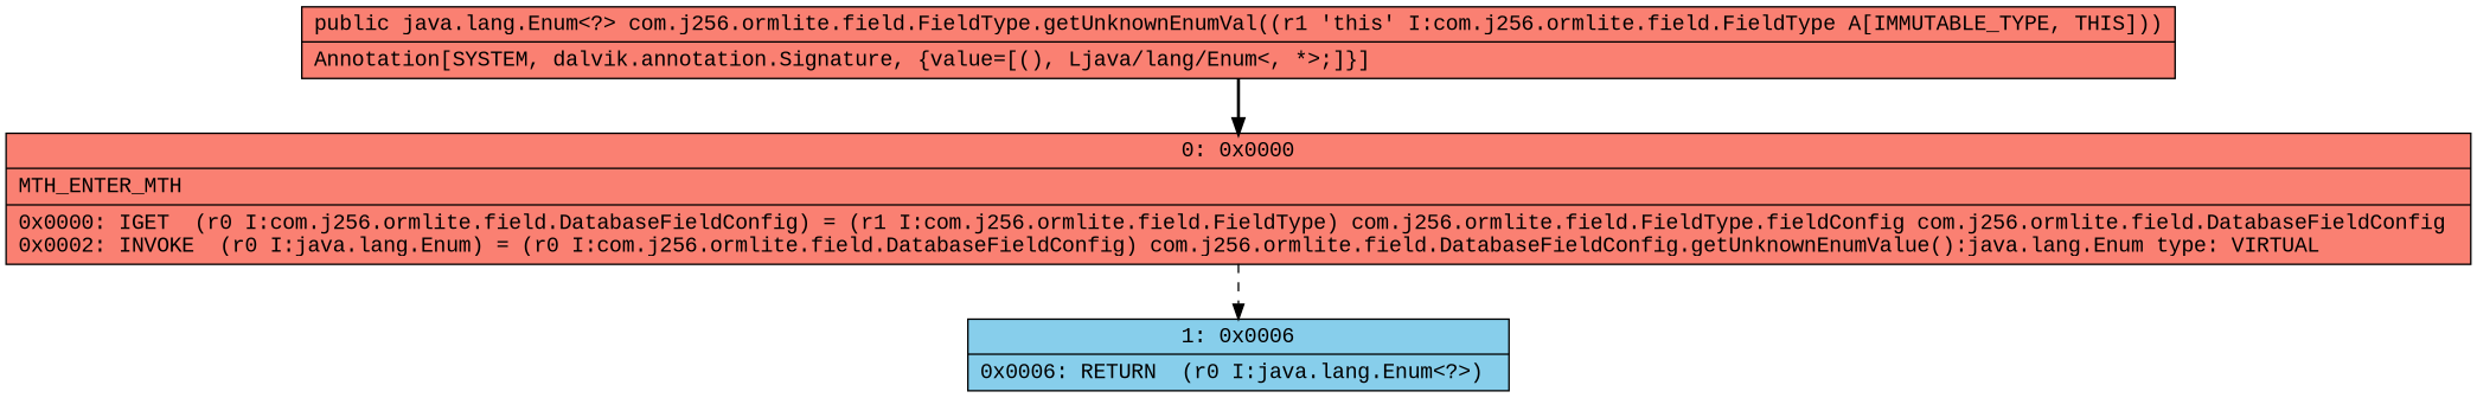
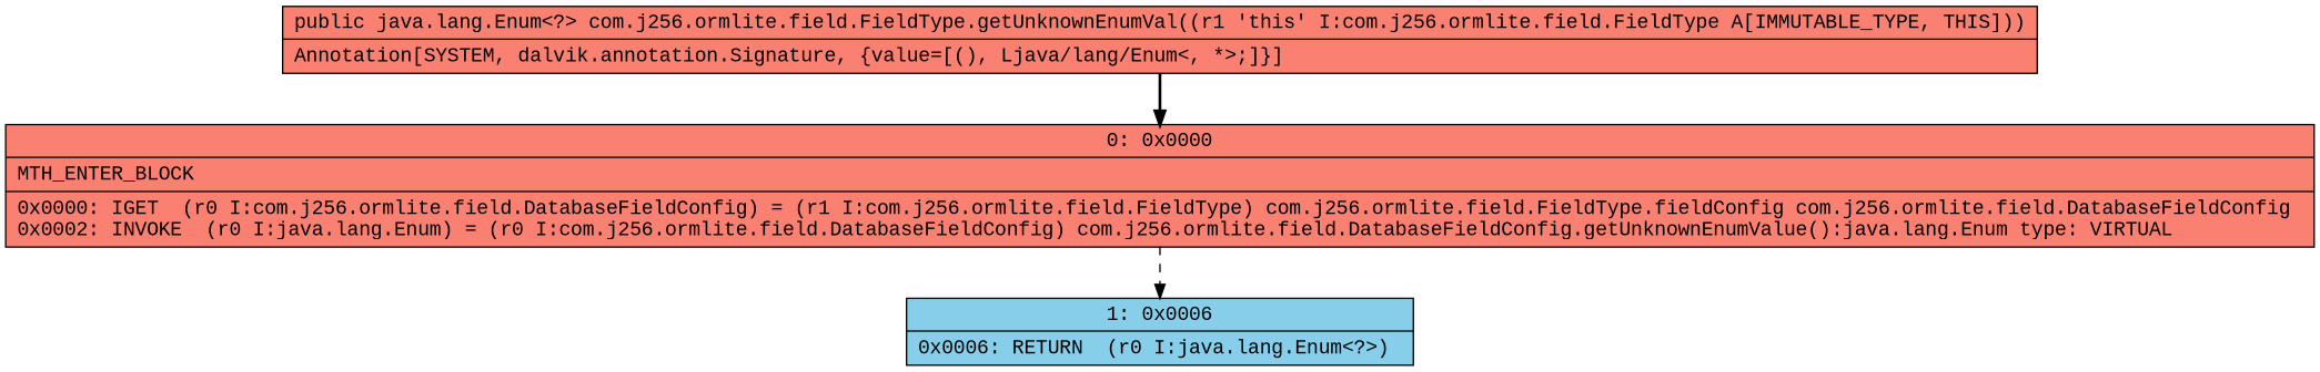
  digraph {
    fontname="Liberation Mono"
    node [shape=record style=filled fillcolor=salmon fontname="Liberation Mono"]
    edge [color=black fontname="Liberation Mono"]
-   n1 [label="{0\:\ 0x0000|MTH_ENTER_MTH\l|0x0000: IGET  (r0 I:com.j256.ormlite.field.DatabaseFieldConfig) = (r1 I:com.j256.ormlite.field.FieldType) com.j256.ormlite.field.FieldType.fieldConfig com.j256.ormlite.field.DatabaseFieldConfig \l0x0002: INVOKE  (r0 I:java.lang.Enum) = (r0 I:com.j256.ormlite.field.DatabaseFieldConfig) com.j256.ormlite.field.DatabaseFieldConfig.getUnknownEnumValue():java.lang.Enum type: VIRTUAL \l}"]
+   n1 [label="{0\:\ 0x0000|MTH_ENTER_BLOCK\l|0x0000: IGET  (r0 I:com.j256.ormlite.field.DatabaseFieldConfig) = (r1 I:com.j256.ormlite.field.FieldType) com.j256.ormlite.field.FieldType.fieldConfig com.j256.ormlite.field.DatabaseFieldConfig \l0x0002: INVOKE  (r0 I:java.lang.Enum) = (r0 I:com.j256.ormlite.field.DatabaseFieldConfig) com.j256.ormlite.field.DatabaseFieldConfig.getUnknownEnumValue():java.lang.Enum type: VIRTUAL \l}"]
    n2 [label="{1\:\ 0x0006|0x0006: RETURN  (r0 I:java.lang.Enum\<?\>) \l}" fillcolor=skyblue]
    n3 [label="{public java.lang.Enum\<?\> com.j256.ormlite.field.FieldType.getUnknownEnumVal((r1 'this' I:com.j256.ormlite.field.FieldType A[IMMUTABLE_TYPE, THIS]))  | Annotation[SYSTEM, dalvik.annotation.Signature, \{value=[(), Ljava\/lang\/Enum\<, *\>;]\}]\l}"]
    n1 -> n2 [style=dashed]
    n3 -> n1 [style=bold]
  }
